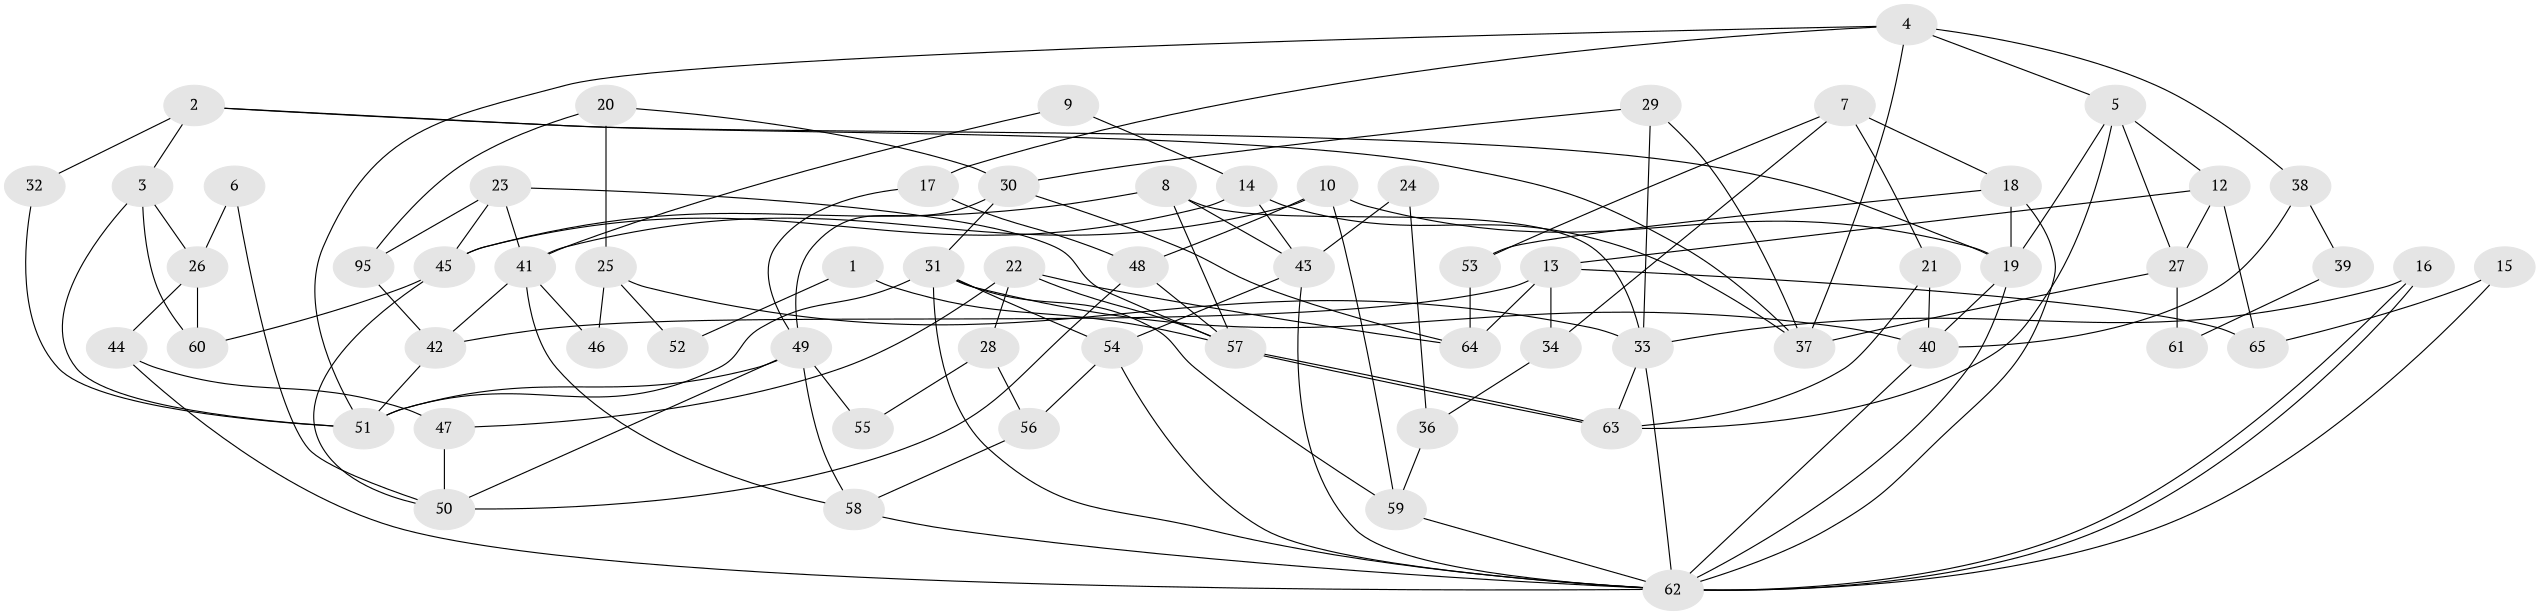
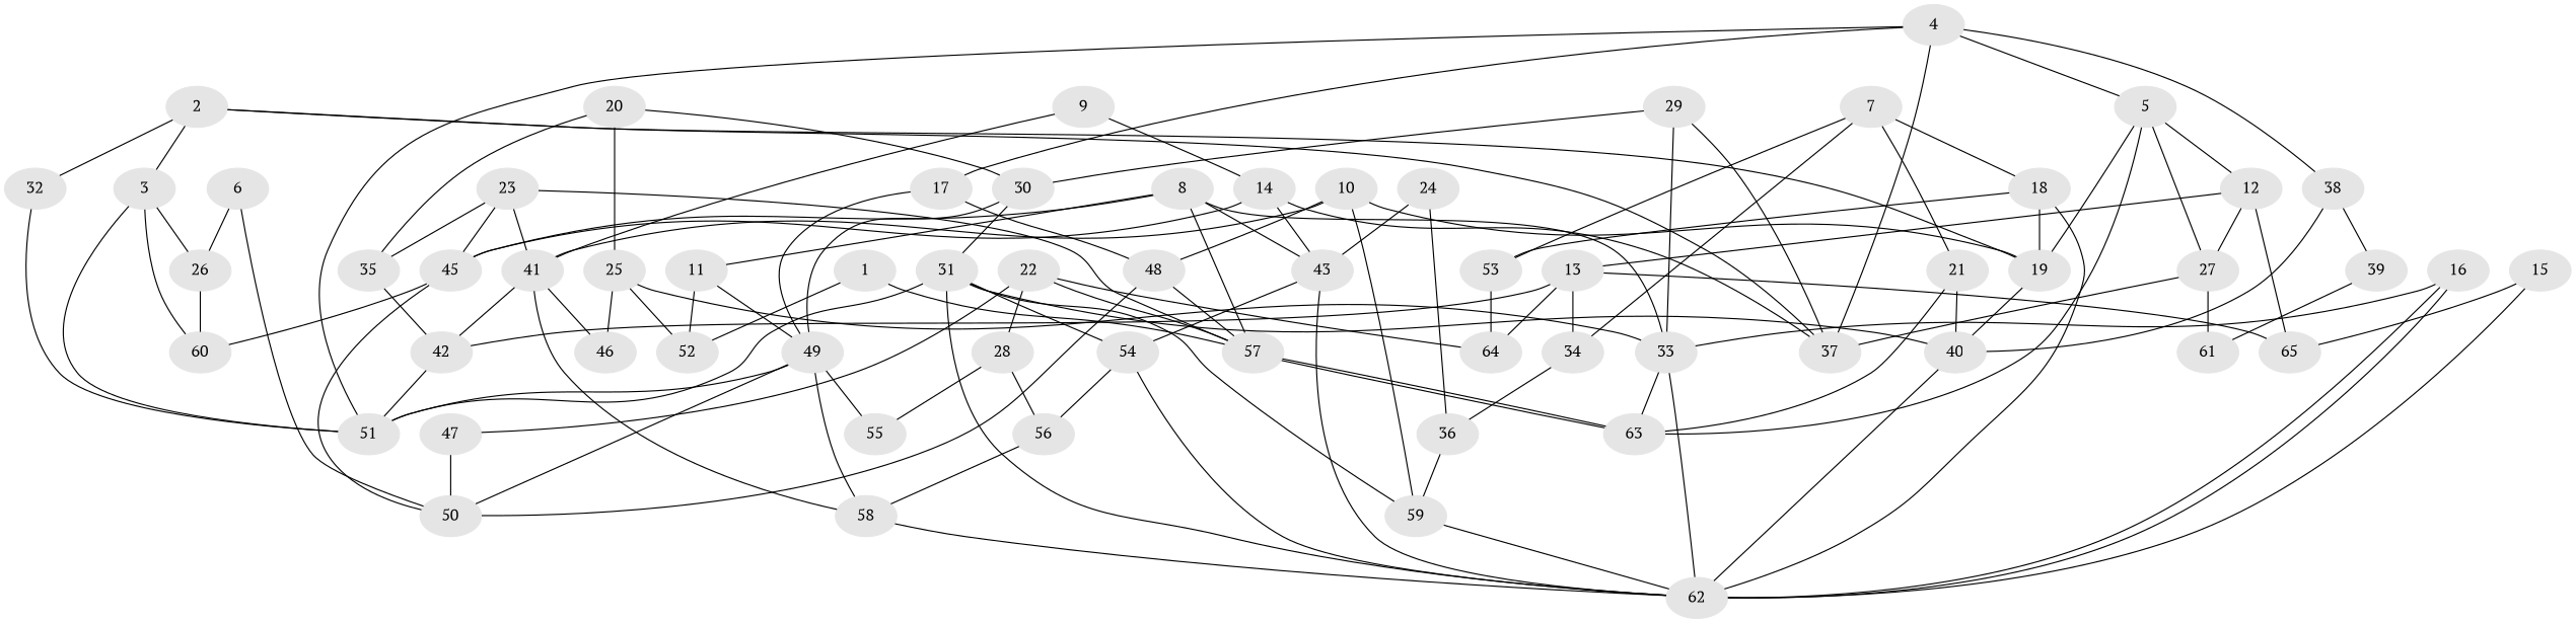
  graph {
    fontname="PT Serif"
    node [color=gray90 fontname="PT Serif" style=filled]
    edge [fontname="PT Serif"]
    1
    52
    57
    63
    2
    3
    19
    32
    37
    26
    51
    60
    62
    40
-   44
    4
    5
    17
    38
    12
    27
    48
    49
    39
    13
    65
    61
    28
    55
    56
    6
    50
    7
    18
    21
    34
    53
    36
    64
    8
+   11
    33
    43
    45
    54
    9
    14
    41
    42
    46
    58
    10
    59
    15
    16
    20
    25
    30
-   35 [label=95]
+   35
    31
    22
    47
    23
    24
    29
    1 -- 52
    1 -- 57
    57 -- 63
    57 -- 63
    2 -- 3
    2 -- 19
    2 -- 32
    2 -- 37
    3 -- 26
    3 -- 51
    3 -- 60
-   19 -- 62
    19 -- 40
    32 -- 51
    26 -- 60
-   26 -- 44
    40 -- 62
-   44 -- 62
-   44 -- 47
    4 -- 37
    4 -- 51
    4 -- 5
    4 -- 17
    4 -- 38
    5 -- 63
    5 -- 19
    5 -- 12
    5 -- 27
    17 -- 48
    17 -- 49
    38 -- 40
    38 -- 39
    12 -- 27
    12 -- 13
    12 -- 65
    27 -- 37
    27 -- 61
    48 -- 57
    48 -- 50
    49 -- 51
    49 -- 55
    49 -- 50
    49 -- 58
    39 -- 61
    13 -- 65
    13 -- 34
    13 -- 64
    13 -- 42
    28 -- 55
    28 -- 56
    56 -- 58
    6 -- 26
    6 -- 50
    7 -- 18
    7 -- 21
    7 -- 34
    7 -- 53
    18 -- 19
    18 -- 62
    18 -- 53
    21 -- 63
    21 -- 40
    34 -- 36
    53 -- 64
    36 -- 59
    8 -- 57
+   8 -- 11
    8 -- 33
    8 -- 43
    8 -- 45
+   11 -- 52
+   11 -- 49
    33 -- 63
    33 -- 62
    43 -- 62
    43 -- 54
    45 -- 60
    45 -- 50
    54 -- 62
    54 -- 56
    9 -- 14
    9 -- 41
    14 -- 37
    14 -- 43
    14 -- 45
    41 -- 42
    41 -- 46
    41 -- 58
    42 -- 51
    58 -- 62
    10 -- 19
    10 -- 48
    10 -- 41
    10 -- 59
    59 -- 62
    15 -- 62
    15 -- 65
    16 -- 62
    16 -- 62
    16 -- 33
    20 -- 25
    20 -- 30
    20 -- 35
    25 -- 52
    25 -- 33
    25 -- 46
    30 -- 49
-   30 -- 64
    30 -- 31
    35 -- 42
    31 -- 51
    31 -- 62
    31 -- 40
    31 -- 54
    31 -- 59
    22 -- 57
    22 -- 28
    22 -- 64
    22 -- 47
    47 -- 50
    23 -- 57
    23 -- 45
    23 -- 41
    23 -- 35
    24 -- 36
    24 -- 43
    29 -- 37
    29 -- 33
    29 -- 30
  }
